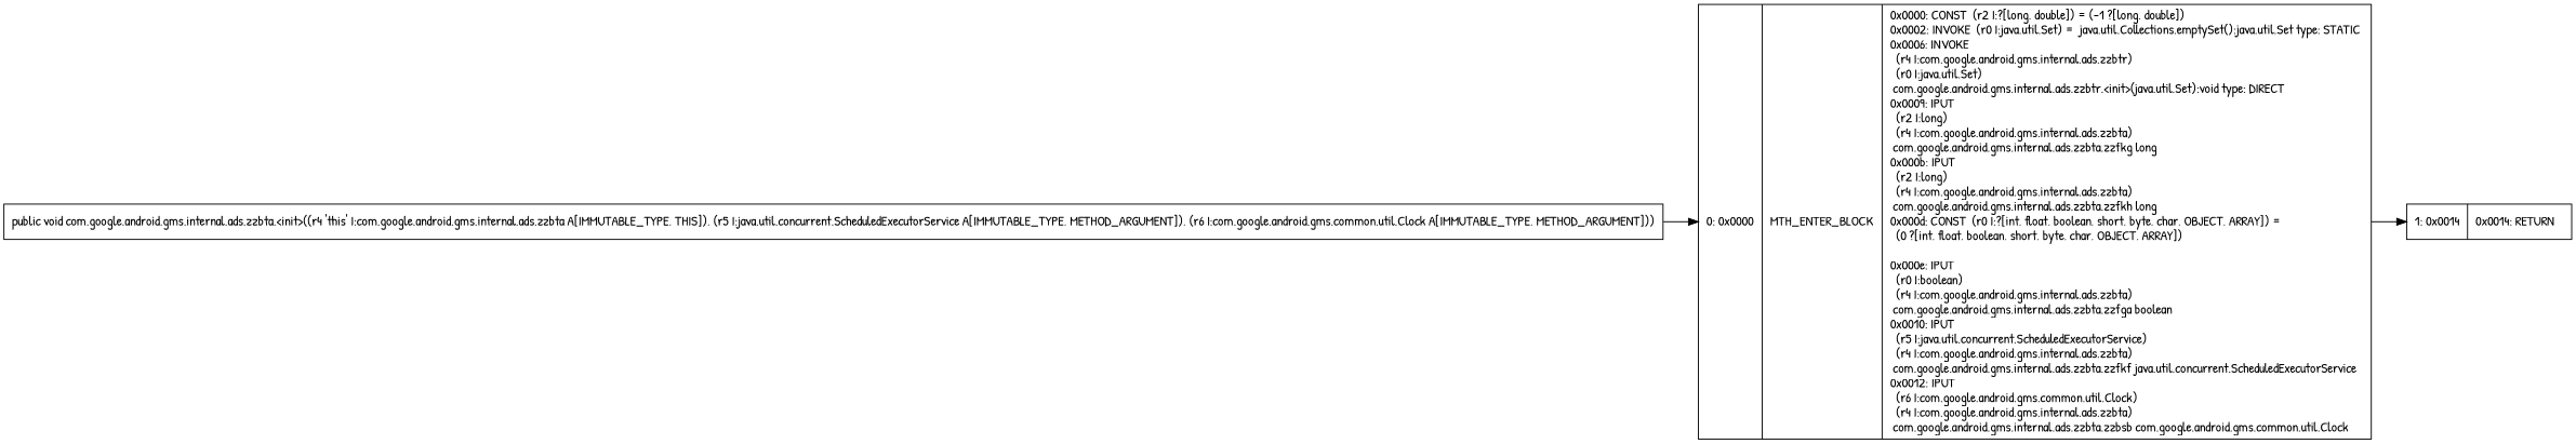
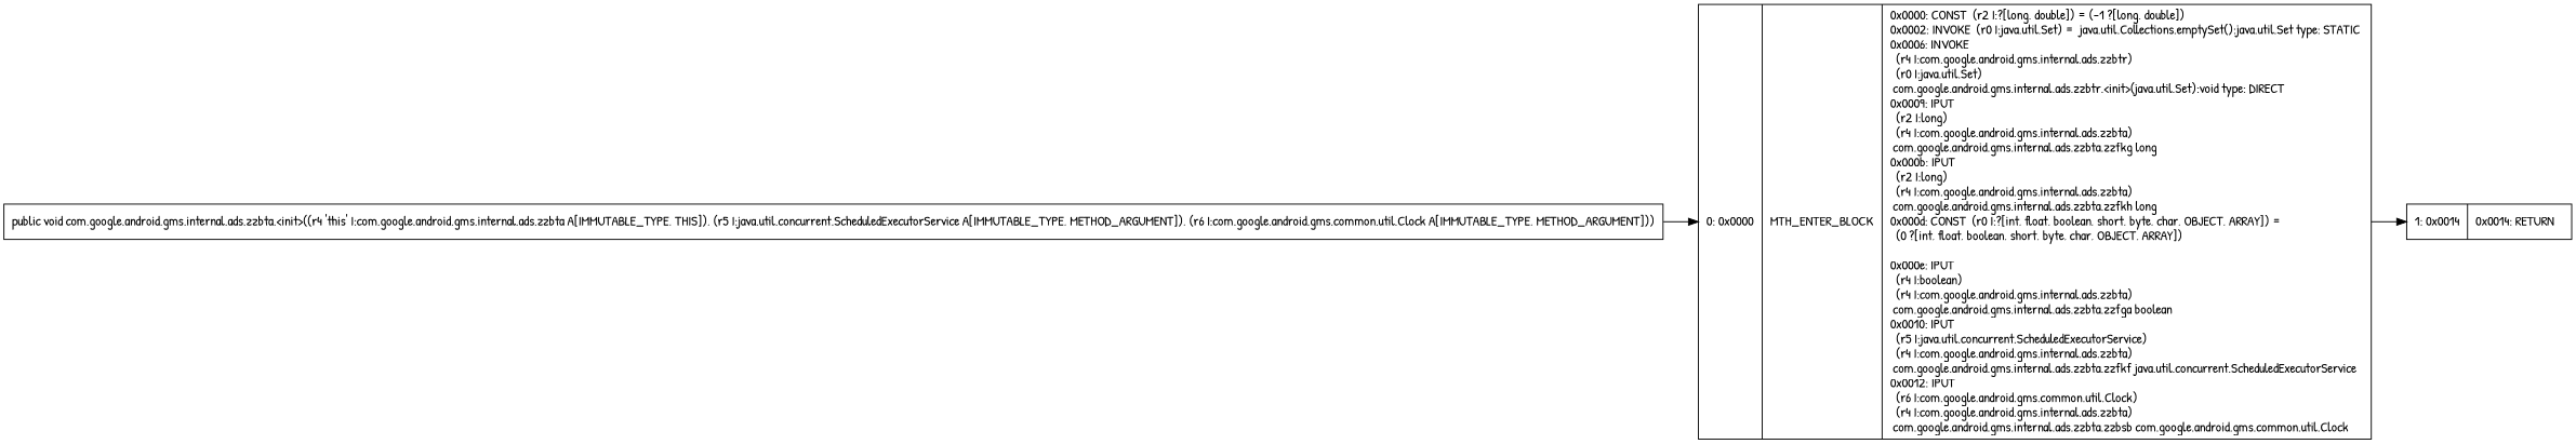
  digraph {
    rankdir=LR
    fontname="Patrick Hand"
    node [shape=record fontname="Patrick Hand"]
    edge [fontname="Patrick Hand"]
-   n1 [label="{0\:\ 0x0000|MTH_ENTER_BLOCK\l|0x0000: CONST  (r2 I:?[long, double]) = (\-1 ?[long, double]) \l0x0002: INVOKE  (r0 I:java.util.Set) =  java.util.Collections.emptySet():java.util.Set type: STATIC \l0x0006: INVOKE  \l  (r4 I:com.google.android.gms.internal.ads.zzbtr)\l  (r0 I:java.util.Set)\l com.google.android.gms.internal.ads.zzbtr.\<init\>(java.util.Set):void type: DIRECT \l0x0009: IPUT  \l  (r2 I:long)\l  (r4 I:com.google.android.gms.internal.ads.zzbta)\l com.google.android.gms.internal.ads.zzbta.zzfkg long \l0x000b: IPUT  \l  (r2 I:long)\l  (r4 I:com.google.android.gms.internal.ads.zzbta)\l com.google.android.gms.internal.ads.zzbta.zzfkh long \l0x000d: CONST  (r0 I:?[int, float, boolean, short, byte, char, OBJECT, ARRAY]) = \l  (0 ?[int, float, boolean, short, byte, char, OBJECT, ARRAY])\l \l0x000e: IPUT  \l  (r0 I:boolean)\l  (r4 I:com.google.android.gms.internal.ads.zzbta)\l com.google.android.gms.internal.ads.zzbta.zzfga boolean \l0x0010: IPUT  \l  (r5 I:java.util.concurrent.ScheduledExecutorService)\l  (r4 I:com.google.android.gms.internal.ads.zzbta)\l com.google.android.gms.internal.ads.zzbta.zzfkf java.util.concurrent.ScheduledExecutorService \l0x0012: IPUT  \l  (r6 I:com.google.android.gms.common.util.Clock)\l  (r4 I:com.google.android.gms.internal.ads.zzbta)\l com.google.android.gms.internal.ads.zzbta.zzbsb com.google.android.gms.common.util.Clock \l}"]
+   n1 [label="{0\:\ 0x0000|MTH_ENTER_BLOCK\l|0x0000: CONST  (r2 I:?[long, double]) = (\-1 ?[long, double]) \l0x0002: INVOKE  (r0 I:java.util.Set) =  java.util.Collections.emptySet():java.util.Set type: STATIC \l0x0006: INVOKE  \l  (r4 I:com.google.android.gms.internal.ads.zzbtr)\l  (r0 I:java.util.Set)\l com.google.android.gms.internal.ads.zzbtr.\<init\>(java.util.Set):void type: DIRECT \l0x0009: IPUT  \l  (r2 I:long)\l  (r4 I:com.google.android.gms.internal.ads.zzbta)\l com.google.android.gms.internal.ads.zzbta.zzfkg long \l0x000b: IPUT  \l  (r2 I:long)\l  (r4 I:com.google.android.gms.internal.ads.zzbta)\l com.google.android.gms.internal.ads.zzbta.zzfkh long \l0x000d: CONST  (r0 I:?[int, float, boolean, short, byte, char, OBJECT, ARRAY]) = \l  (0 ?[int, float, boolean, short, byte, char, OBJECT, ARRAY])\l \l0x000e: IPUT  \l  (r4 I:boolean)\l  (r4 I:com.google.android.gms.internal.ads.zzbta)\l com.google.android.gms.internal.ads.zzbta.zzfga boolean \l0x0010: IPUT  \l  (r5 I:java.util.concurrent.ScheduledExecutorService)\l  (r4 I:com.google.android.gms.internal.ads.zzbta)\l com.google.android.gms.internal.ads.zzbta.zzfkf java.util.concurrent.ScheduledExecutorService \l0x0012: IPUT  \l  (r6 I:com.google.android.gms.common.util.Clock)\l  (r4 I:com.google.android.gms.internal.ads.zzbta)\l com.google.android.gms.internal.ads.zzbta.zzbsb com.google.android.gms.common.util.Clock \l}"]
    n2 [label="{1\:\ 0x0014|0x0014: RETURN   \l}"]
    n3 [label="{public void com.google.android.gms.internal.ads.zzbta.\<init\>((r4 'this' I:com.google.android.gms.internal.ads.zzbta A[IMMUTABLE_TYPE, THIS]), (r5 I:java.util.concurrent.ScheduledExecutorService A[IMMUTABLE_TYPE, METHOD_ARGUMENT]), (r6 I:com.google.android.gms.common.util.Clock A[IMMUTABLE_TYPE, METHOD_ARGUMENT])) }"]
    n1 -> n2
    n3 -> n1
  }
